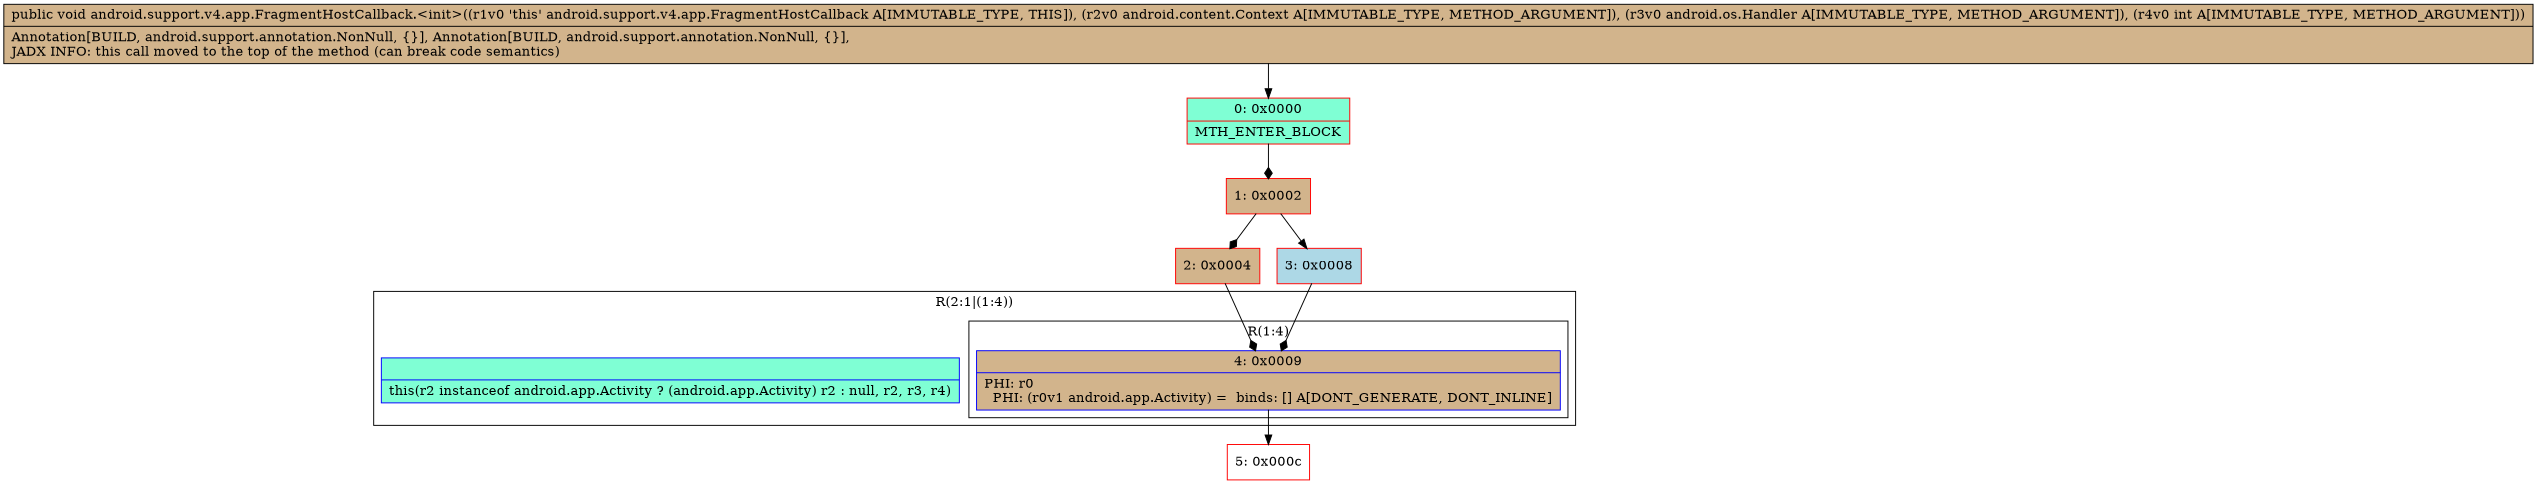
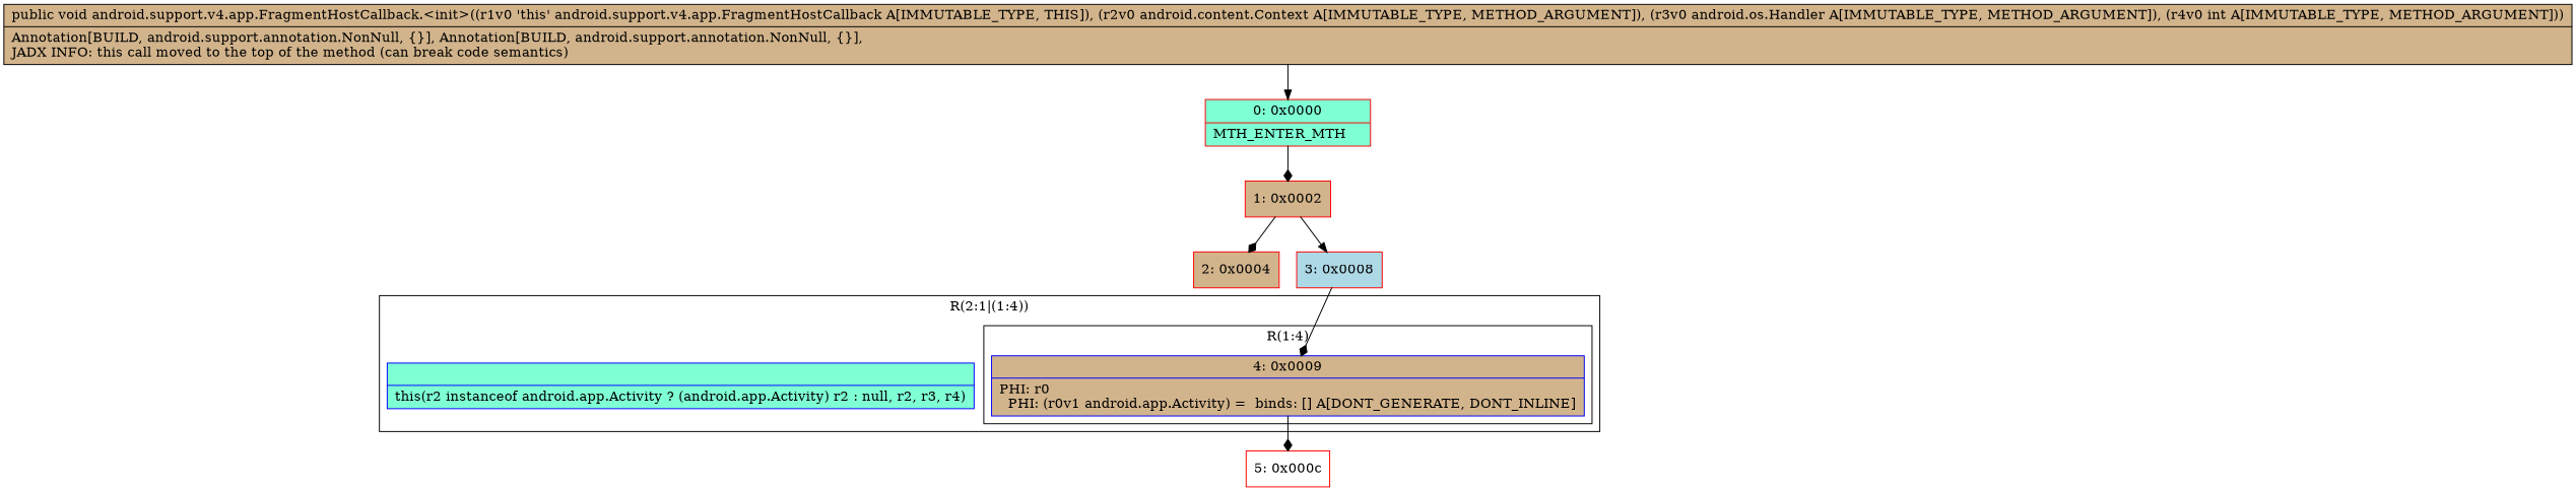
  digraph {
    node [color=red fillcolor=tan shape=record style=filled]
    edge [arrowhead=diamond]
    n1 [color=blue label="{4\:\ 0x0009|PHI: r0 \l  PHI: (r0v1 android.app.Activity) =  binds: [] A[DONT_GENERATE, DONT_INLINE]\l}"]
    n2 [color=blue fillcolor=aquamarine label="{|this(r2 instanceof android.app.Activity ? (android.app.Activity) r2 : null, r2, r3, r4)\l}"]
    n3 [fillcolor=white label="{5\:\ 0x000c}"]
-   n4 [fillcolor=aquamarine label="{0\:\ 0x0000|MTH_ENTER_BLOCK\l}"]
+   n4 [fillcolor=aquamarine label="{0\:\ 0x0000|MTH_ENTER_MTH\l}"]
    n5 [label="{1\:\ 0x0002}"]
    n6 [label="{2\:\ 0x0004}"]
    n7 [fillcolor=lightblue label="{3\:\ 0x0008}"]
    n8 [label="{public void android.support.v4.app.FragmentHostCallback.\<init\>((r1v0 'this' android.support.v4.app.FragmentHostCallback A[IMMUTABLE_TYPE, THIS]), (r2v0 android.content.Context A[IMMUTABLE_TYPE, METHOD_ARGUMENT]), (r3v0 android.os.Handler A[IMMUTABLE_TYPE, METHOD_ARGUMENT]), (r4v0 int A[IMMUTABLE_TYPE, METHOD_ARGUMENT]))  | Annotation[BUILD, android.support.annotation.NonNull, \{\}], Annotation[BUILD, android.support.annotation.NonNull, \{\}], \lJADX INFO: this call moved to the top of the method (can break code semantics)\l}" color=""]
    subgraph cluster_1 {
      label="R(2:1|(1:4))"
      n2
      subgraph cluster_2 {
        label="R(1:4)"
        n1
      }
    }
-   n1 -> n3 [arrowhead=normal]
+   n1 -> n3
    n4 -> n5
    n5 -> n6
    n5 -> n7 [arrowhead=normal]
-   n6 -> n1
    n7 -> n1
    n8 -> n4 [arrowhead=normal]
  }
